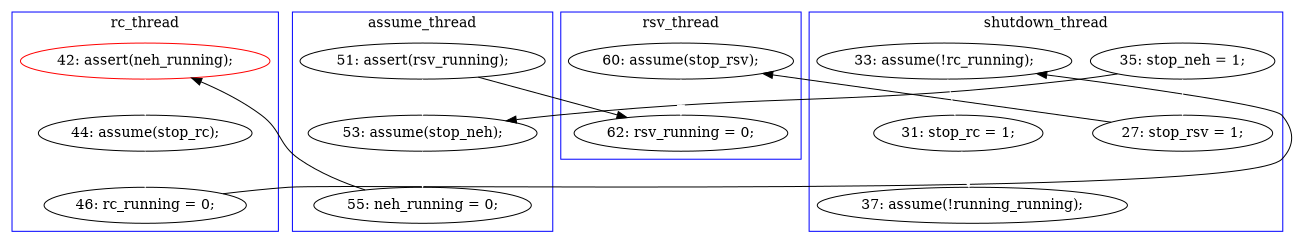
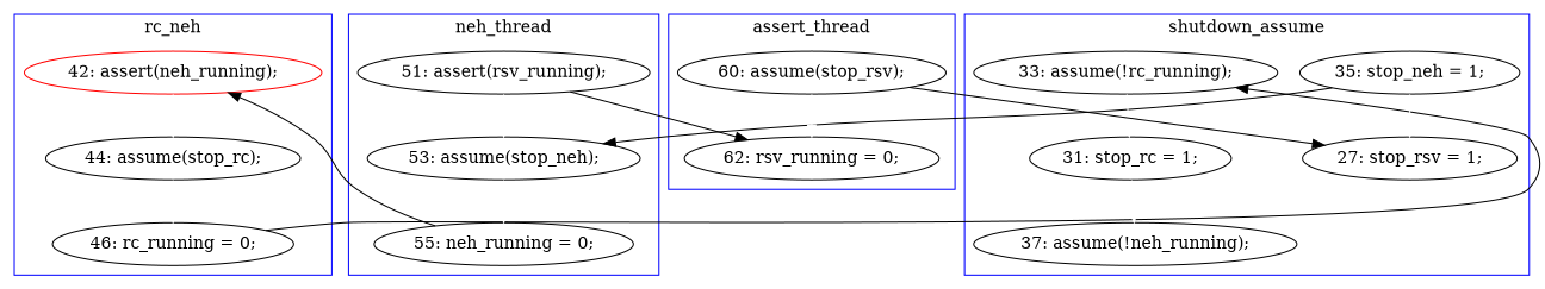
  digraph {
    edge [color=white style=solid]
    n1 [color=red label="42: assert(neh_running);"]
    n2 [label="44: assume(stop_rc);"]
    n3 [label="46: rc_running = 0;"]
    n4 [label="27: stop_rsv = 1;"]
    n5 [label="35: stop_neh = 1;"]
    n6 [label="31: stop_rc = 1;"]
-   n7 [label="37: assume(!running_running);"]
+   n7 [label="37: assume(!neh_running);"]
    n8 [label="33: assume(!rc_running);"]
    n9 [label="60: assume(stop_rsv);"]
    n10 [label="62: rsv_running = 0;"]
    n11 [label="55: neh_running = 0;"]
    n12 [label="53: assume(stop_neh);"]
    n13 [label="51: assert(rsv_running);"]
    subgraph cluster_1 {
      color=blue
-     label=rc_thread
+     label=rc_neh
      n1
      n2
      n3
    }
    subgraph cluster_2 {
      color=blue
-     label=shutdown_thread
+     label=shutdown_assume
      n4
      n5
      n6
      n7
      n8
    }
    subgraph cluster_3 {
      color=blue
-     label=rsv_thread
+     label=assert_thread
      n9
      n10
    }
    subgraph cluster_4 {
      color=blue
-     label=assume_thread
+     label=neh_thread
      n11
      n12
      n13
    }
    n1 -> n2
    n2 -> n3
    n3 -> n8 [color=black constraint=false]
    n5 -> n4
    n5 -> n12 [color=black constraint=false]
    n6 -> n7
    n8 -> n6
-   n4 -> n9 [color=black constraint=false]
+   n9 -> n4 [color=black constraint=false]
    n9 -> n10
    n11 -> n1 [color=black constraint=false]
    n12 -> n11
    n13 -> n10 [color=black constraint=false]
    n13 -> n12
  }
